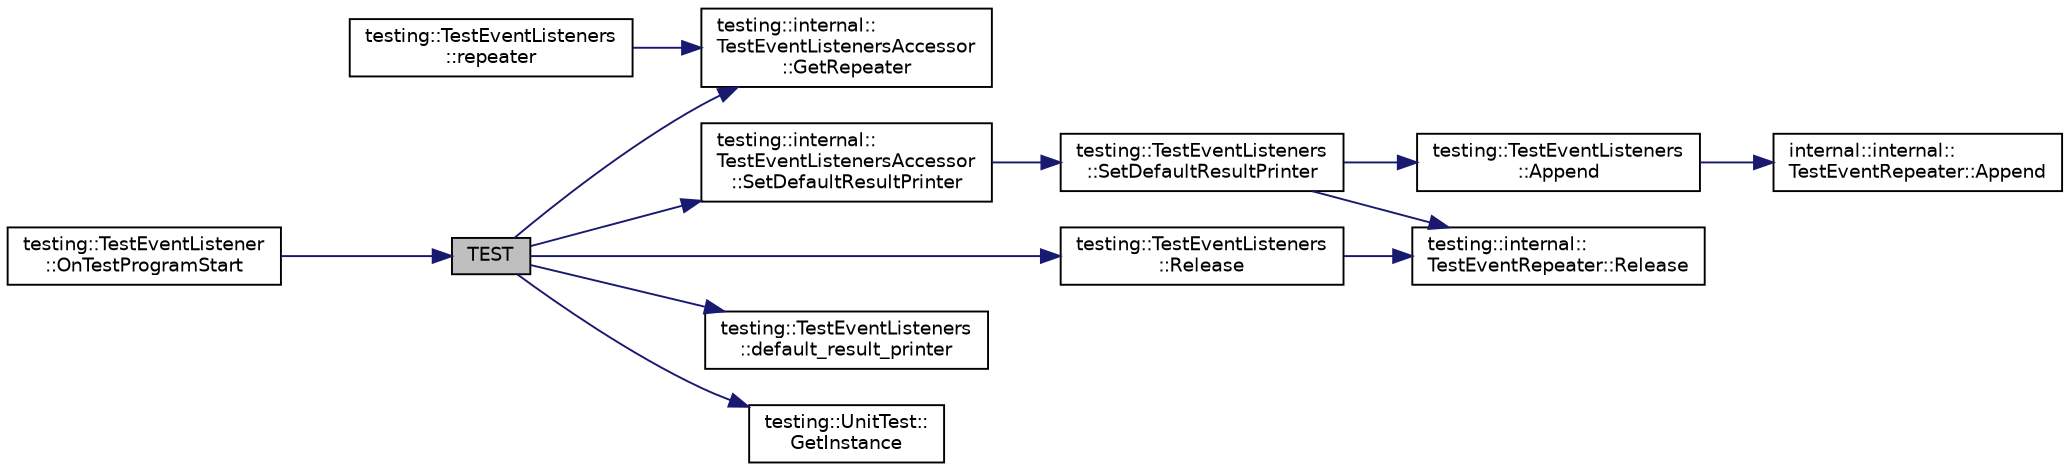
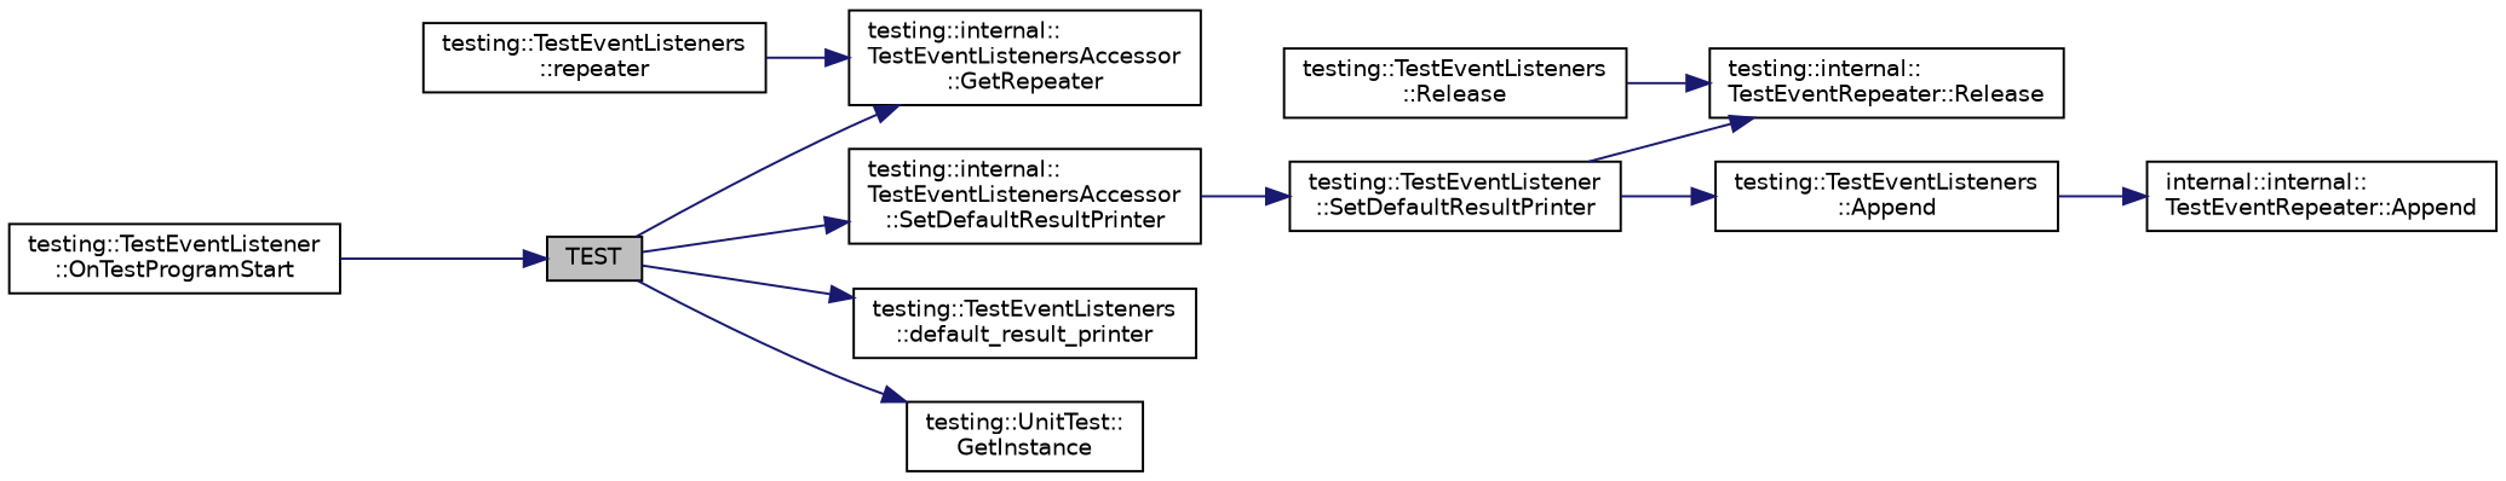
  digraph {
    rankdir=LR
    node [color=black fillcolor=white fontname=Helvetica fontsize=10 shape=record style=filled]
    edge [color=midnightblue fontname=Helvetica fontsize=10 labelfontname=Helvetica labelfontsize=10 style=solid]
    n1 [fillcolor=grey75 fontcolor=black height=0.2 label=TEST width=0.4]
    n2 [height=0.2 label="testing::internal::\lTestEventListenersAccessor\l::SetDefaultResultPrinter" width=0.4]
    n3 [height=0.2 label="testing::TestEventListeners\l::Release" width=0.4]
    n4 [height=0.2 label="testing::TestEventListeners\l::default_result_printer" width=0.4]
    n5 [height=0.2 label="testing::internal::\lTestEventListenersAccessor\l::GetRepeater" width=0.4]
    n6 [height=0.2 label="testing::UnitTest::\lGetInstance" width=0.4]
-   n7 [height=0.2 label="testing::TestEventListeners\l::SetDefaultResultPrinter" width=0.4]
+   n7 [height=0.2 label="testing::TestEventListener\l::SetDefaultResultPrinter" width=0.4]
    n8 [height=0.2 label="testing::internal::\lTestEventRepeater::Release" width=0.4]
    n9 [height=0.2 label="testing::TestEventListener\l::OnTestProgramStart" width=0.4]
    n10 [height=0.2 label="testing::TestEventListeners\l::Append" width=0.4]
    n11 [height=0.2 label="internal::internal::\lTestEventRepeater::Append" width=0.4]
    n12 [height=0.2 label="testing::TestEventListeners\l::repeater" width=0.4]
    n1 -> n2
-   n1 -> n3
    n1 -> n4
    n1 -> n5
    n1 -> n6
    n2 -> n7
    n3 -> n8
    n7 -> n8
    n7 -> n10
    n9 -> n1
    n10 -> n11
    n12 -> n5
  }
